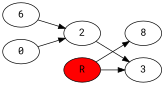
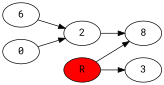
  digraph {
    fontname="Roboto Mono"
    rankdir=LR
    node [fontname="Roboto Mono"]
    edge [fontname="Roboto Mono"]
    6
    2
    8
    n4 [label=0]
    R [fillcolor="#ff0000" style=filled]
    3
    6 -> 2
-   2 -> 3
+   2 -> 8
    n4 -> 2
    R -> 8
    R -> 3
  }
